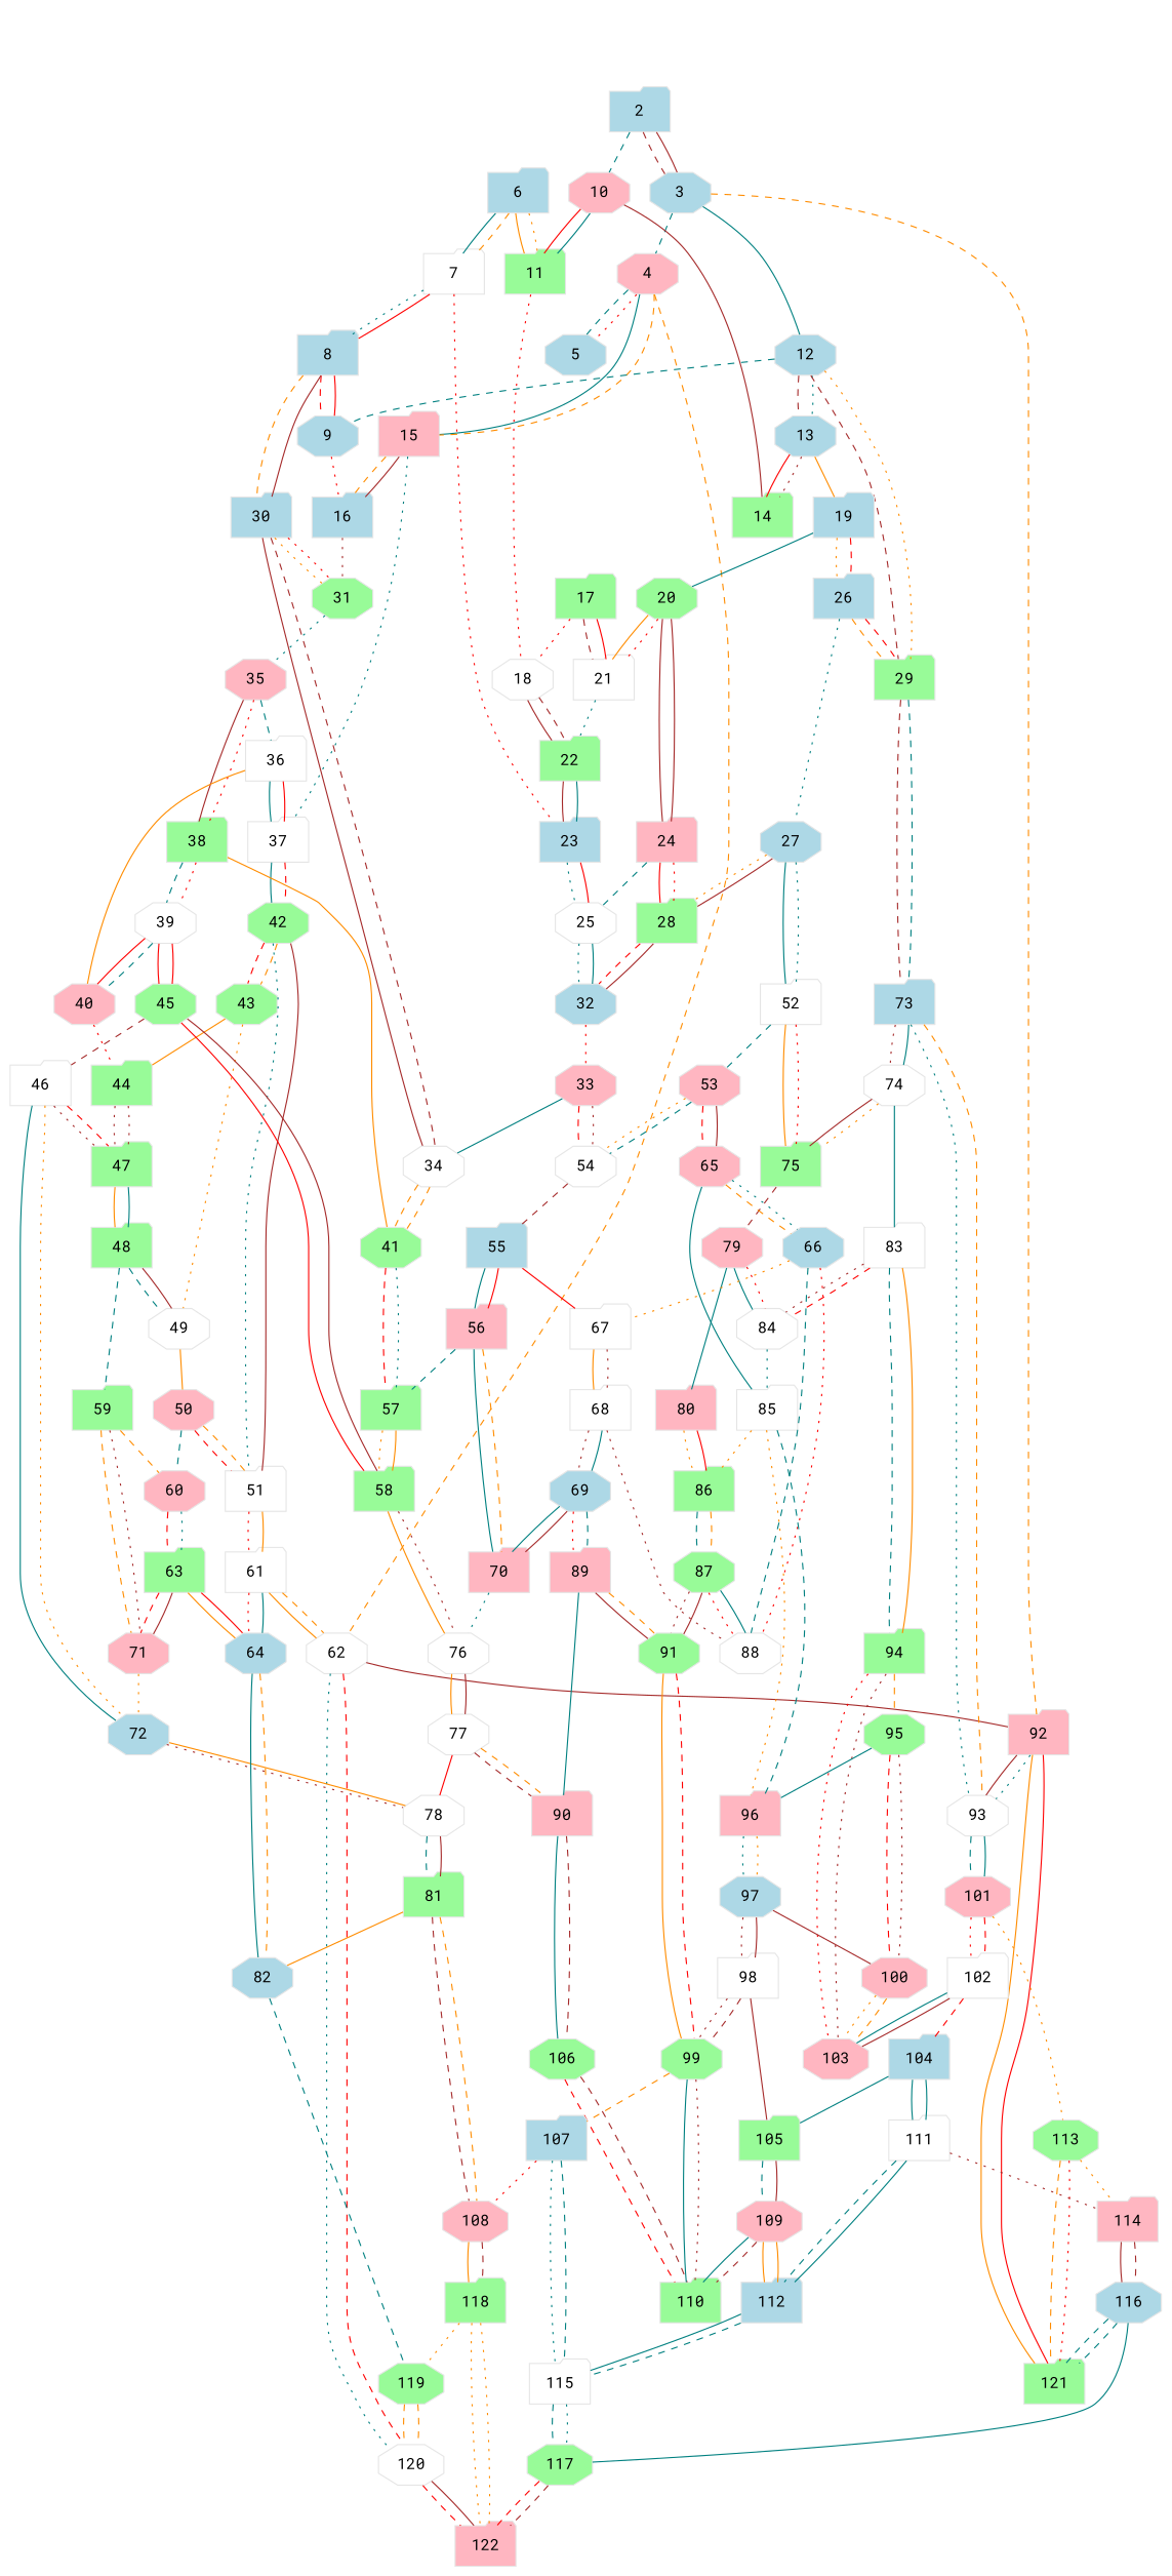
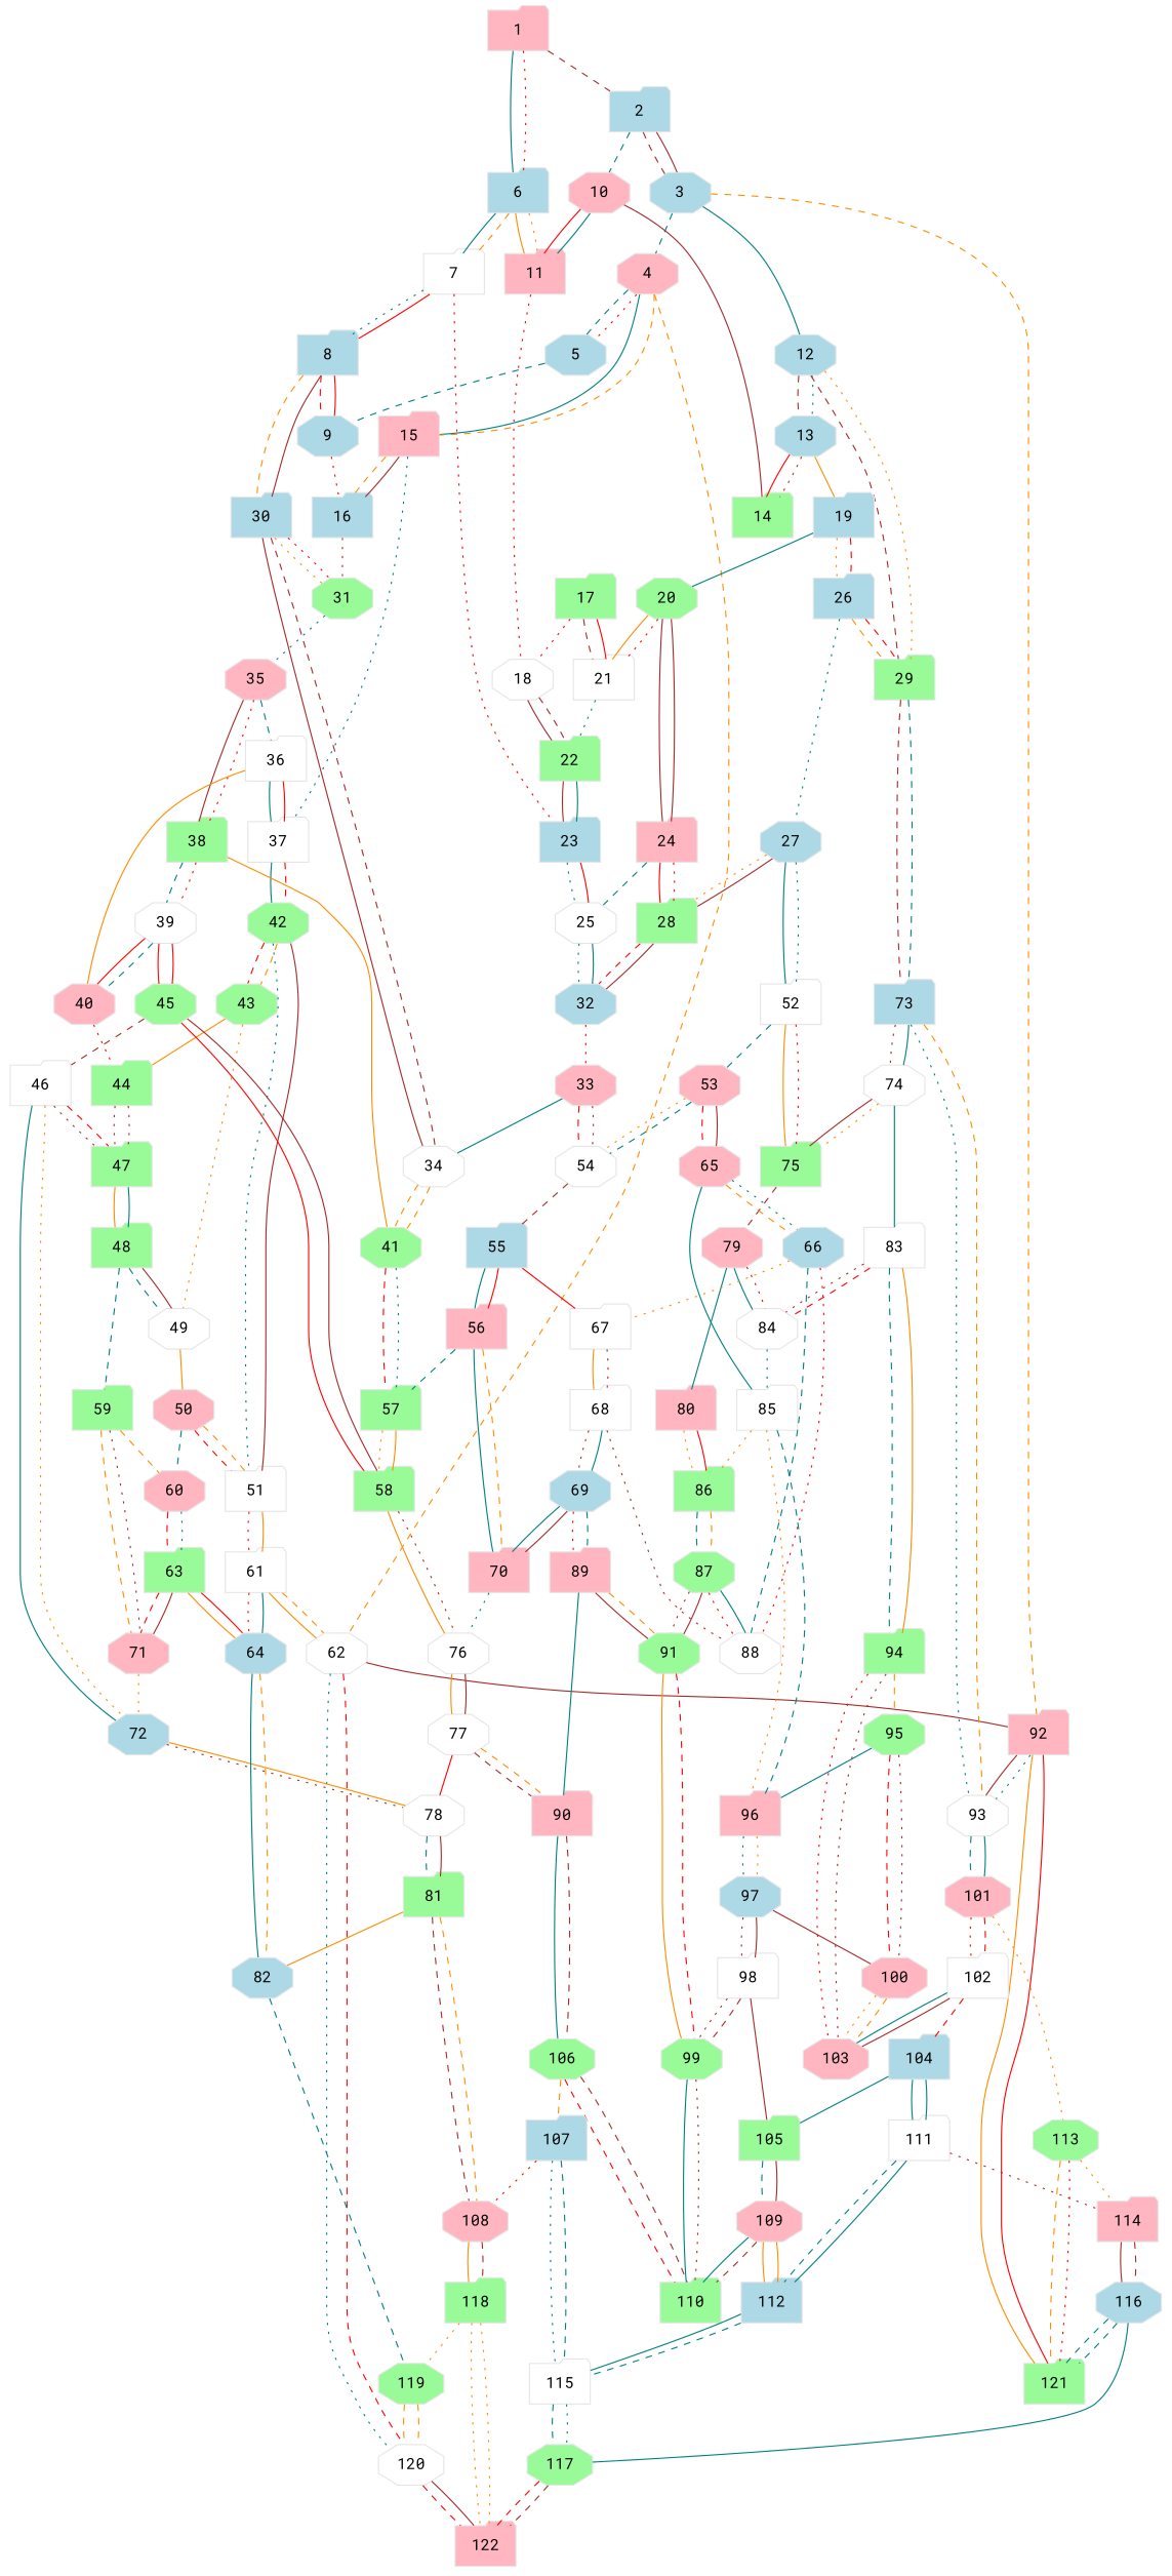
  graph {
    fontname="Roboto Mono"
    node [color=gray90 fillcolor=palegreen fontname="Roboto Mono" shape=folder style=filled]
    edge [color=teal fontname="Roboto Mono" style=solid]
+   1 [fillcolor=lightpink]
    2 [fillcolor=lightblue]
    6 [fillcolor=lightblue]
    3 [fillcolor=lightblue shape=octagon]
    10 [fillcolor=lightpink shape=octagon]
    7 [fillcolor=white]
-   11
+   11 [fillcolor=lightpink]
    4 [fillcolor=lightpink shape=octagon]
    12 [fillcolor=lightblue shape=octagon]
    92 [fillcolor=lightpink]
    14
    5 [fillcolor=lightblue shape=octagon]
    15 [fillcolor=lightpink]
    62 [fillcolor=white shape=octagon]
    13 [fillcolor=lightblue shape=octagon]
    29
    93 [fillcolor=white shape=octagon]
    121
    9 [fillcolor=lightblue shape=octagon]
    16 [fillcolor=lightblue]
    37 [fillcolor=white]
    120 [fillcolor=white shape=octagon]
    8 [fillcolor=lightblue]
    23 [fillcolor=lightblue]
    18 [fillcolor=white shape=octagon]
    30 [fillcolor=lightblue]
    25 [fillcolor=white shape=octagon]
    31 [shape=octagon]
    34 [fillcolor=white shape=octagon]
    22
    19 [fillcolor=lightblue]
    73 [fillcolor=lightblue]
    20 [shape=octagon]
    26 [fillcolor=lightblue]
    17
    21 [fillcolor=white]
    42 [shape=octagon]
    35 [fillcolor=lightpink shape=octagon]
    24 [fillcolor=lightpink]
    27 [fillcolor=lightblue shape=octagon]
    28
    32 [fillcolor=lightblue shape=octagon]
    33 [fillcolor=lightpink shape=octagon]
    52 [fillcolor=white]
    53 [fillcolor=lightpink shape=octagon]
    75
    74 [fillcolor=white shape=octagon]
    41 [shape=octagon]
    36 [fillcolor=white]
    38
    54 [fillcolor=white shape=octagon]
    55 [fillcolor=lightblue]
    57
    40 [fillcolor=lightpink shape=octagon]
    39 [fillcolor=white shape=octagon]
    44
    43 [shape=octagon]
    51 [fillcolor=white]
    45 [shape=octagon]
    46 [fillcolor=white]
    58
    47
    49 [fillcolor=white shape=octagon]
    61 [fillcolor=white]
    50 [fillcolor=lightpink shape=octagon]
    48
    72 [fillcolor=lightblue shape=octagon]
    76 [fillcolor=white shape=octagon]
    78 [fillcolor=white shape=octagon]
    59
    60 [fillcolor=lightpink shape=octagon]
    71 [fillcolor=lightpink shape=octagon]
    63
    64 [fillcolor=lightblue shape=octagon]
    65 [fillcolor=lightpink shape=octagon]
    79 [fillcolor=lightpink shape=octagon]
    66 [fillcolor=lightblue shape=octagon]
    85 [fillcolor=white]
    56 [fillcolor=lightpink]
    67 [fillcolor=white]
    70 [fillcolor=lightpink]
    68 [fillcolor=white]
    77 [fillcolor=white shape=octagon]
    82 [fillcolor=lightblue shape=octagon]
    122 [fillcolor=lightpink]
    119 [shape=octagon]
    88 [fillcolor=white shape=octagon]
    80 [fillcolor=lightpink]
    86
    69 [fillcolor=lightblue shape=octagon]
    89 [fillcolor=lightpink]
    90 [fillcolor=lightpink]
    91 [shape=octagon]
    81
    83 [fillcolor=white]
    101 [fillcolor=lightpink shape=octagon]
    84 [fillcolor=white shape=octagon]
    94
    106 [shape=octagon]
    108 [fillcolor=lightpink shape=octagon]
    87 [shape=octagon]
    118
    95 [shape=octagon]
    103 [fillcolor=lightpink shape=octagon]
    96 [fillcolor=lightpink]
    97 [fillcolor=lightblue shape=octagon]
    99 [shape=octagon]
    110
    107 [fillcolor=lightblue]
    102 [fillcolor=white]
    113 [shape=octagon]
    100 [fillcolor=lightpink shape=octagon]
    98 [fillcolor=white]
    105
    109 [fillcolor=lightpink shape=octagon]
    104 [fillcolor=lightblue]
    114 [fillcolor=lightpink]
    111 [fillcolor=white]
    112 [fillcolor=lightblue]
    115 [fillcolor=white]
    117 [shape=octagon]
    116 [fillcolor=lightblue shape=octagon]
+   1 -- 2 [color=brown style=dashed]
+   1 -- 6
+   1 -- 6 [color=red style=dotted]
    2 -- 3 [color=brown style=dashed]
    2 -- 3 [color=brown]
    2 -- 10 [style=dashed]
    6 -- 7
    6 -- 7 [color=darkorange style=dashed]
    6 -- 11 [color=darkorange]
    6 -- 11 [color=darkorange style=dotted]
    3 -- 4 [style=dashed]
    3 -- 12
    3 -- 92 [color=darkorange style=dashed]
    10 -- 11 [color=red]
    10 -- 11
    10 -- 14 [color=brown]
    7 -- 8 [style=dotted]
    7 -- 8 [color=red]
    7 -- 23 [color=red style=dotted]
    11 -- 18 [color=red style=dotted]
    4 -- 5 [style=dashed]
    4 -- 5 [color=red style=dotted]
    4 -- 15
    4 -- 15 [color=darkorange style=dashed]
    4 -- 62 [color=darkorange style=dashed]
    12 -- 13 [color=brown style=dashed]
    12 -- 13 [style=dotted]
    12 -- 29 [color=brown style=dashed]
    12 -- 29 [color=darkorange style=dotted]
    92 -- 93 [color=brown]
    92 -- 93 [style=dotted]
    92 -- 121 [color=darkorange]
    92 -- 121 [color=red]
-   12 -- 9 [style=dashed]
+   5 -- 9 [style=dashed]
    15 -- 16 [color=darkorange style=dashed]
    15 -- 16 [color=brown]
    15 -- 37 [style=dotted]
    62 -- 92 [color=brown]
    62 -- 120 [style=dotted]
    62 -- 120 [color=red style=dashed]
    13 -- 14 [color=red]
    13 -- 14 [color=brown style=dotted]
    13 -- 19 [color=darkorange]
    29 -- 73 [color=brown style=dashed]
    29 -- 73 [style=dashed]
    93 -- 101 [style=dashed]
    93 -- 101
    9 -- 16 [color=red style=dotted]
    16 -- 31 [color=brown style=dotted]
    37 -- 42
    37 -- 42 [color=red style=dashed]
    120 -- 122 [color=red style=dashed]
    120 -- 122 [color=brown]
    8 -- 9 [color=red style=dashed]
    8 -- 9 [color=red]
    8 -- 30 [color=darkorange style=dashed]
    8 -- 30 [color=brown]
    23 -- 25 [style=dotted]
    23 -- 25 [color=red]
    18 -- 22 [color=brown]
    18 -- 22 [color=brown style=dashed]
    30 -- 31 [color=darkorange style=dotted]
    30 -- 31 [color=red style=dotted]
    30 -- 34 [color=brown]
    30 -- 34 [color=brown style=dashed]
    25 -- 32 [style=dotted]
    25 -- 32
    31 -- 35 [style=dotted]
    34 -- 41 [color=darkorange style=dashed]
    34 -- 41 [color=darkorange style=dashed]
    22 -- 23 [color=brown]
    22 -- 23
    19 -- 20
    19 -- 26 [color=darkorange style=dotted]
    19 -- 26 [color=red style=dashed]
    73 -- 93 [style=dotted]
    73 -- 93 [color=darkorange style=dashed]
    73 -- 74 [color=brown style=dotted]
    73 -- 74
    20 -- 21 [color=darkorange]
    20 -- 21 [color=red style=dotted]
    20 -- 24 [color=brown]
    20 -- 24 [color=brown]
    26 -- 29 [color=darkorange style=dashed]
    26 -- 29 [color=red style=dashed]
    26 -- 27 [style=dotted]
    17 -- 18 [color=red style=dotted]
    17 -- 21 [color=brown style=dashed]
    17 -- 21 [color=red]
    21 -- 22 [style=dotted]
    42 -- 43 [color=red style=dashed]
    42 -- 43 [color=darkorange style=dashed]
    42 -- 51 [style=dotted]
    42 -- 51 [color=brown]
    35 -- 36 [style=dashed]
    35 -- 38 [color=brown]
    35 -- 38 [color=red style=dotted]
    24 -- 25 [style=dashed]
    24 -- 28 [color=red]
    24 -- 28 [color=red style=dotted]
    27 -- 28 [color=darkorange style=dotted]
    27 -- 28 [color=brown]
    27 -- 52
    27 -- 52 [style=dotted]
    28 -- 32 [color=red style=dashed]
    28 -- 32 [color=brown]
    32 -- 33 [color=red style=dotted]
    33 -- 34
    33 -- 54 [color=red style=dashed]
    33 -- 54 [color=brown style=dotted]
    52 -- 53 [style=dashed]
    52 -- 75 [color=darkorange]
    52 -- 75 [color=red style=dotted]
    53 -- 54 [color=darkorange style=dotted]
    53 -- 54 [style=dashed]
    53 -- 65 [color=red style=dashed]
    53 -- 65 [color=brown]
    75 -- 79 [color=brown style=dashed]
    74 -- 75 [color=brown]
    74 -- 75 [color=darkorange style=dotted]
    74 -- 83
    41 -- 57 [color=red style=dashed]
    41 -- 57 [style=dotted]
    36 -- 37
    36 -- 37 [color=red]
    36 -- 40 [color=darkorange]
    38 -- 41 [color=darkorange]
    38 -- 39 [style=dashed]
    38 -- 39 [color=red style=dotted]
    54 -- 55 [color=brown style=dashed]
    55 -- 56
    55 -- 56 [color=red]
    55 -- 67 [color=red]
    57 -- 58 [color=darkorange style=dotted]
    57 -- 58 [color=darkorange]
    40 -- 44 [color=red style=dotted]
    39 -- 40 [color=red]
    39 -- 40 [style=dashed]
    39 -- 45 [color=red]
    39 -- 45 [color=red]
    44 -- 47 [color=brown style=dotted]
    44 -- 47 [color=brown style=dotted]
    43 -- 44 [color=darkorange]
    43 -- 49 [color=darkorange style=dotted]
    51 -- 61 [color=red style=dotted]
    51 -- 61 [color=darkorange]
    45 -- 46 [color=brown style=dashed]
    45 -- 58 [color=red]
    45 -- 58 [color=brown]
    46 -- 47 [color=brown style=dotted]
    46 -- 47 [color=red style=dashed]
    46 -- 72
    46 -- 72 [color=darkorange style=dotted]
    58 -- 76 [color=darkorange]
    58 -- 76 [color=brown style=dotted]
    47 -- 48 [color=darkorange]
    47 -- 48
    49 -- 50 [color=darkorange]
    61 -- 62 [color=darkorange]
    61 -- 62 [color=darkorange style=dashed]
    61 -- 64 [color=red style=dotted]
    61 -- 64
    50 -- 51 [color=red style=dashed]
    50 -- 51 [color=darkorange style=dashed]
    50 -- 60 [style=dashed]
    48 -- 49 [style=dashed]
    48 -- 49 [color=brown]
    48 -- 59 [style=dashed]
    72 -- 78 [color=brown style=dotted]
    72 -- 78 [color=darkorange]
    76 -- 77 [color=darkorange]
    76 -- 77 [color=brown]
    78 -- 81 [style=dashed]
    78 -- 81 [color=brown]
    59 -- 60 [color=darkorange style=dashed]
    59 -- 71 [color=darkorange style=dashed]
    59 -- 71 [color=brown style=dotted]
    60 -- 63 [color=red style=dashed]
    60 -- 63 [style=dotted]
    71 -- 72 [color=darkorange style=dotted]
    63 -- 71 [color=red style=dashed]
    63 -- 71 [color=brown]
    63 -- 64 [color=darkorange]
    63 -- 64 [color=red]
    64 -- 82
    64 -- 82 [color=darkorange style=dashed]
    65 -- 66 [color=darkorange style=dashed]
    65 -- 66 [style=dotted]
    65 -- 85
    79 -- 80
    79 -- 84
    79 -- 84 [color=red style=dotted]
    66 -- 67 [color=darkorange style=dotted]
    66 -- 88 [style=dashed]
    66 -- 88 [color=red style=dotted]
    85 -- 86 [color=darkorange style=dotted]
    85 -- 96 [color=darkorange style=dotted]
    85 -- 96 [style=dashed]
    56 -- 57 [style=dashed]
    56 -- 70
    56 -- 70 [color=darkorange style=dashed]
    67 -- 68 [color=darkorange]
    67 -- 68 [color=brown style=dotted]
    70 -- 76 [style=dotted]
    68 -- 88 [color=brown style=dotted]
    68 -- 69 [color=brown style=dotted]
    68 -- 69
    77 -- 78 [color=red]
    77 -- 90 [color=brown style=dashed]
    77 -- 90 [color=darkorange style=dashed]
    82 -- 119 [style=dashed]
    119 -- 120 [color=darkorange style=dashed]
    119 -- 120 [color=darkorange style=dashed]
    80 -- 86 [color=darkorange style=dotted]
    80 -- 86 [color=red]
    86 -- 87 [style=dashed]
    86 -- 87 [color=darkorange style=dashed]
    69 -- 70
    69 -- 70 [color=brown]
    69 -- 89 [color=red style=dotted]
    69 -- 89 [style=dashed]
    89 -- 90
    89 -- 91 [color=brown]
    89 -- 91 [color=darkorange style=dashed]
    90 -- 106
    90 -- 106 [color=brown style=dashed]
    91 -- 99 [color=darkorange]
    91 -- 99 [color=red style=dashed]
    81 -- 82 [color=darkorange]
    81 -- 108 [color=brown style=dashed]
    81 -- 108 [color=darkorange style=dashed]
    83 -- 84 [color=brown style=dotted]
    83 -- 84 [color=red style=dashed]
    83 -- 94 [style=dashed]
    83 -- 94 [color=darkorange]
    101 -- 102 [color=red style=dotted]
    101 -- 102 [color=red style=dashed]
    101 -- 113 [color=darkorange style=dotted]
    84 -- 85 [style=dotted]
    94 -- 95 [color=darkorange style=dashed]
    94 -- 103 [color=red style=dotted]
    94 -- 103 [color=brown style=dotted]
    106 -- 110 [color=red style=dashed]
    106 -- 110 [color=brown style=dashed]
-   99 -- 107 [color=darkorange style=dashed]
+   106 -- 107 [color=darkorange style=dashed]
    108 -- 118 [color=darkorange]
    108 -- 118 [color=brown style=dashed]
    87 -- 88 [color=red style=dotted]
    87 -- 88
    87 -- 91 [color=brown style=dotted]
    87 -- 91 [color=brown]
    118 -- 122 [color=darkorange style=dotted]
    118 -- 122 [color=darkorange style=dotted]
    118 -- 119 [color=darkorange style=dotted]
    95 -- 96
    95 -- 100 [color=red style=dashed]
    95 -- 100 [color=brown style=dotted]
    96 -- 97 [style=dotted]
    96 -- 97 [color=darkorange style=dotted]
    97 -- 100 [color=brown]
    97 -- 98 [color=brown style=dotted]
    97 -- 98 [color=brown]
    99 -- 110
    99 -- 110 [color=brown style=dotted]
    107 -- 108 [color=red style=dotted]
    107 -- 115 [style=dotted]
    107 -- 115 [style=dashed]
    102 -- 103
    102 -- 103 [color=brown]
    102 -- 104 [color=red style=dashed]
    113 -- 121 [color=darkorange style=dashed]
    113 -- 121 [color=red style=dotted]
    113 -- 114 [color=darkorange style=dotted]
    100 -- 103 [color=darkorange style=dotted]
    100 -- 103 [color=darkorange style=dashed]
    98 -- 99 [color=brown style=dotted]
    98 -- 99 [color=brown style=dashed]
    98 -- 105 [color=brown]
    105 -- 109 [style=dashed]
    105 -- 109 [color=brown]
    109 -- 110
    109 -- 110 [color=brown style=dashed]
    109 -- 112 [color=darkorange]
    109 -- 112 [color=darkorange]
    104 -- 105
    104 -- 111
    104 -- 111
    114 -- 116 [color=brown]
    114 -- 116 [color=brown style=dashed]
    111 -- 114 [color=brown style=dotted]
    111 -- 112 [style=dashed]
    111 -- 112
    112 -- 115
    112 -- 115 [style=dashed]
    115 -- 117 [style=dashed]
    115 -- 117 [style=dotted]
    117 -- 122 [color=red style=dashed]
    117 -- 122 [color=brown style=dashed]
    116 -- 121 [style=dashed]
    116 -- 121 [style=dashed]
    116 -- 117
  }
